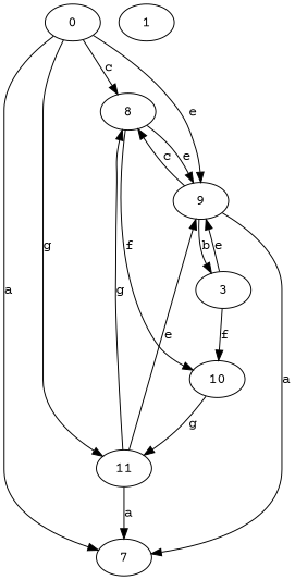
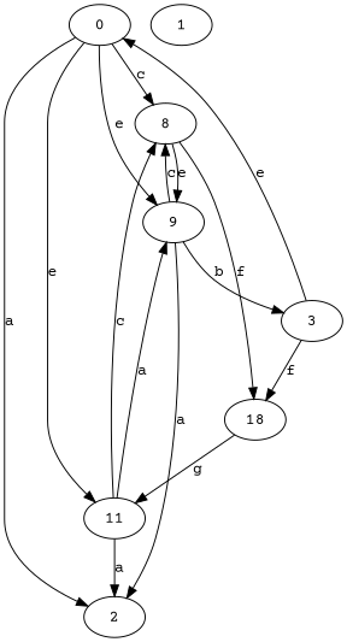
  strict digraph {
    fontname="Courier Prime"
    node [fontname="Courier Prime"]
    edge [fontname="Courier Prime"]
    0
-   2 [label=7]
+   2
    n3 [label=8]
    9
    11
-   10
+   10 [label=18]
    3
    1
    0 -> 2 [label=a]
    0 -> n3 [label=c]
    0 -> 9 [label=e]
-   0 -> 11 [label=g]
+   0 -> 11 [label=e]
    n3 -> 9 [label=e]
    n3 -> 10 [label=f]
    9 -> 2 [label=a]
    9 -> n3 [label=c]
    9 -> 3 [label=b]
    11 -> 2 [label=a]
-   11 -> n3 [label=g]
-   11 -> 9 [label=e]
+   11 -> n3 [label=c]
+   11 -> 9 [label=a]
    10 -> 11 [label=g]
-   3 -> 9 [label=e]
+   3 -> 0 [label=e]
    3 -> 10 [label=f]
  }
